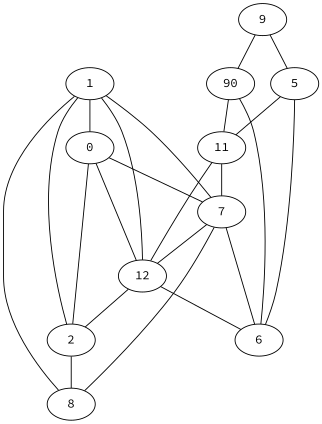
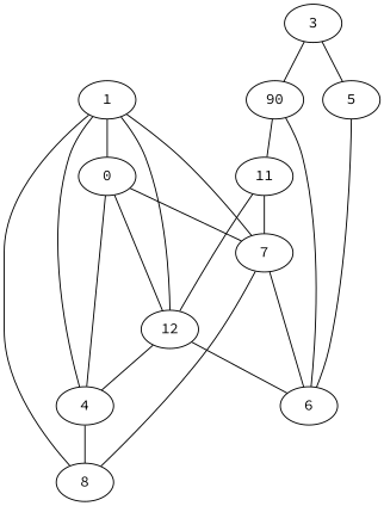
  graph {
    fontname="Source Code Pro"
    node [aaLength=3 fontname="Source Code Pro" sequence=vanDerWaals type=1]
    edge [distance0=9.0 fontname="Source Code Pro" frequency=1 type0=2]
    1 [type=0]
    n2 [label=0]
    7 [aaLength=6]
    8
    12 [aaLength=6]
-   2 [type=0]
+   2 [type=0 label=4]
    6 [aaLength=6]
    5 [aaLength=7]
    11 [aaLength=6]
    n10 [aaLength=7 label=90]
-   9 [aaLength=4]
+   9 [aaLength=4 label=3]
    1 -- n2 [distance0=9.44248 type0=1]
    1 -- 7 [distance0=10.77777 type0=3]
    1 -- 8 [distance0=9.44248]
    1 -- 12 [type0=3]
    n2 -- 7
    n2 -- 12 [type0=3]
-   7 -- 12 [distance0=0.0 type0=1]
    8 -- 7
    12 -- 2 [distance0=0.0 type0=5]
    12 -- 6 [distance0=8.0]
    2 -- 1 [distance0=18.75514 type0=1]
    2 -- n2 [distance0=25.65234]
    2 -- 8 [distance0=25.65234 distance1=0.0 frequency=2 type0=3 type1=5]
    6 -- 7 [distance0=8.0 distance1=0.0 frequency=2 type1=4]
    5 -- 6 [distance0=12.0 distance1=0.0 frequency=2 type1=4]
-   5 -- 11 [distance0=12.0 type0=3]
    11 -- 7 [distance0=8.0]
    11 -- 12 [distance0=8.0 distance1=0.0 frequency=2 type0=3 type1=4]
    n10 -- 6 [distance0=12.0]
    n10 -- 11 [distance0=12.0 distance1=0.0 frequency=2 type0=3 type1=4]
    9 -- 5 [distance0=22.0]
    9 -- n10 [distance0=22.0 distance1=0.0 frequency=2 type0=3 type1=4]
  }
